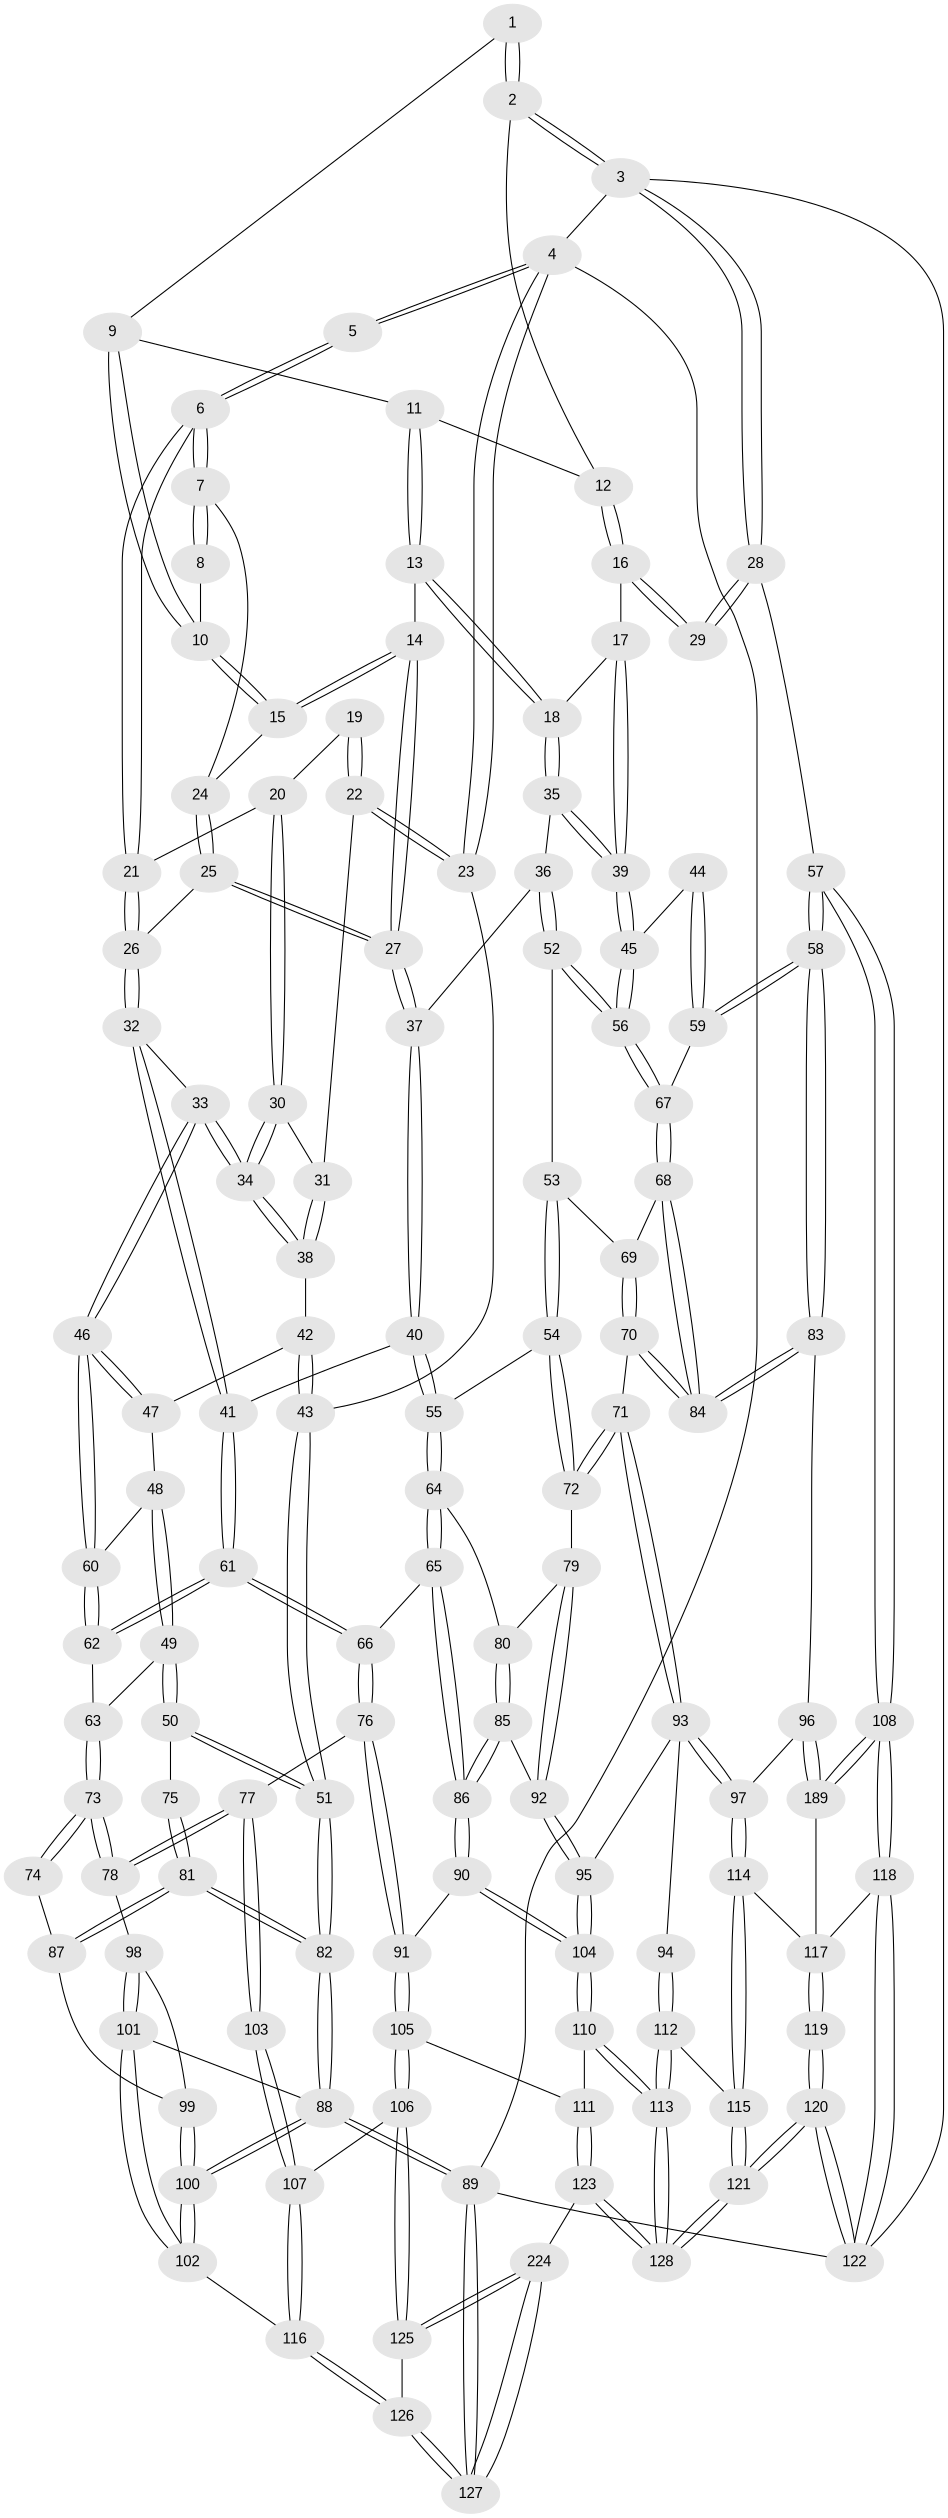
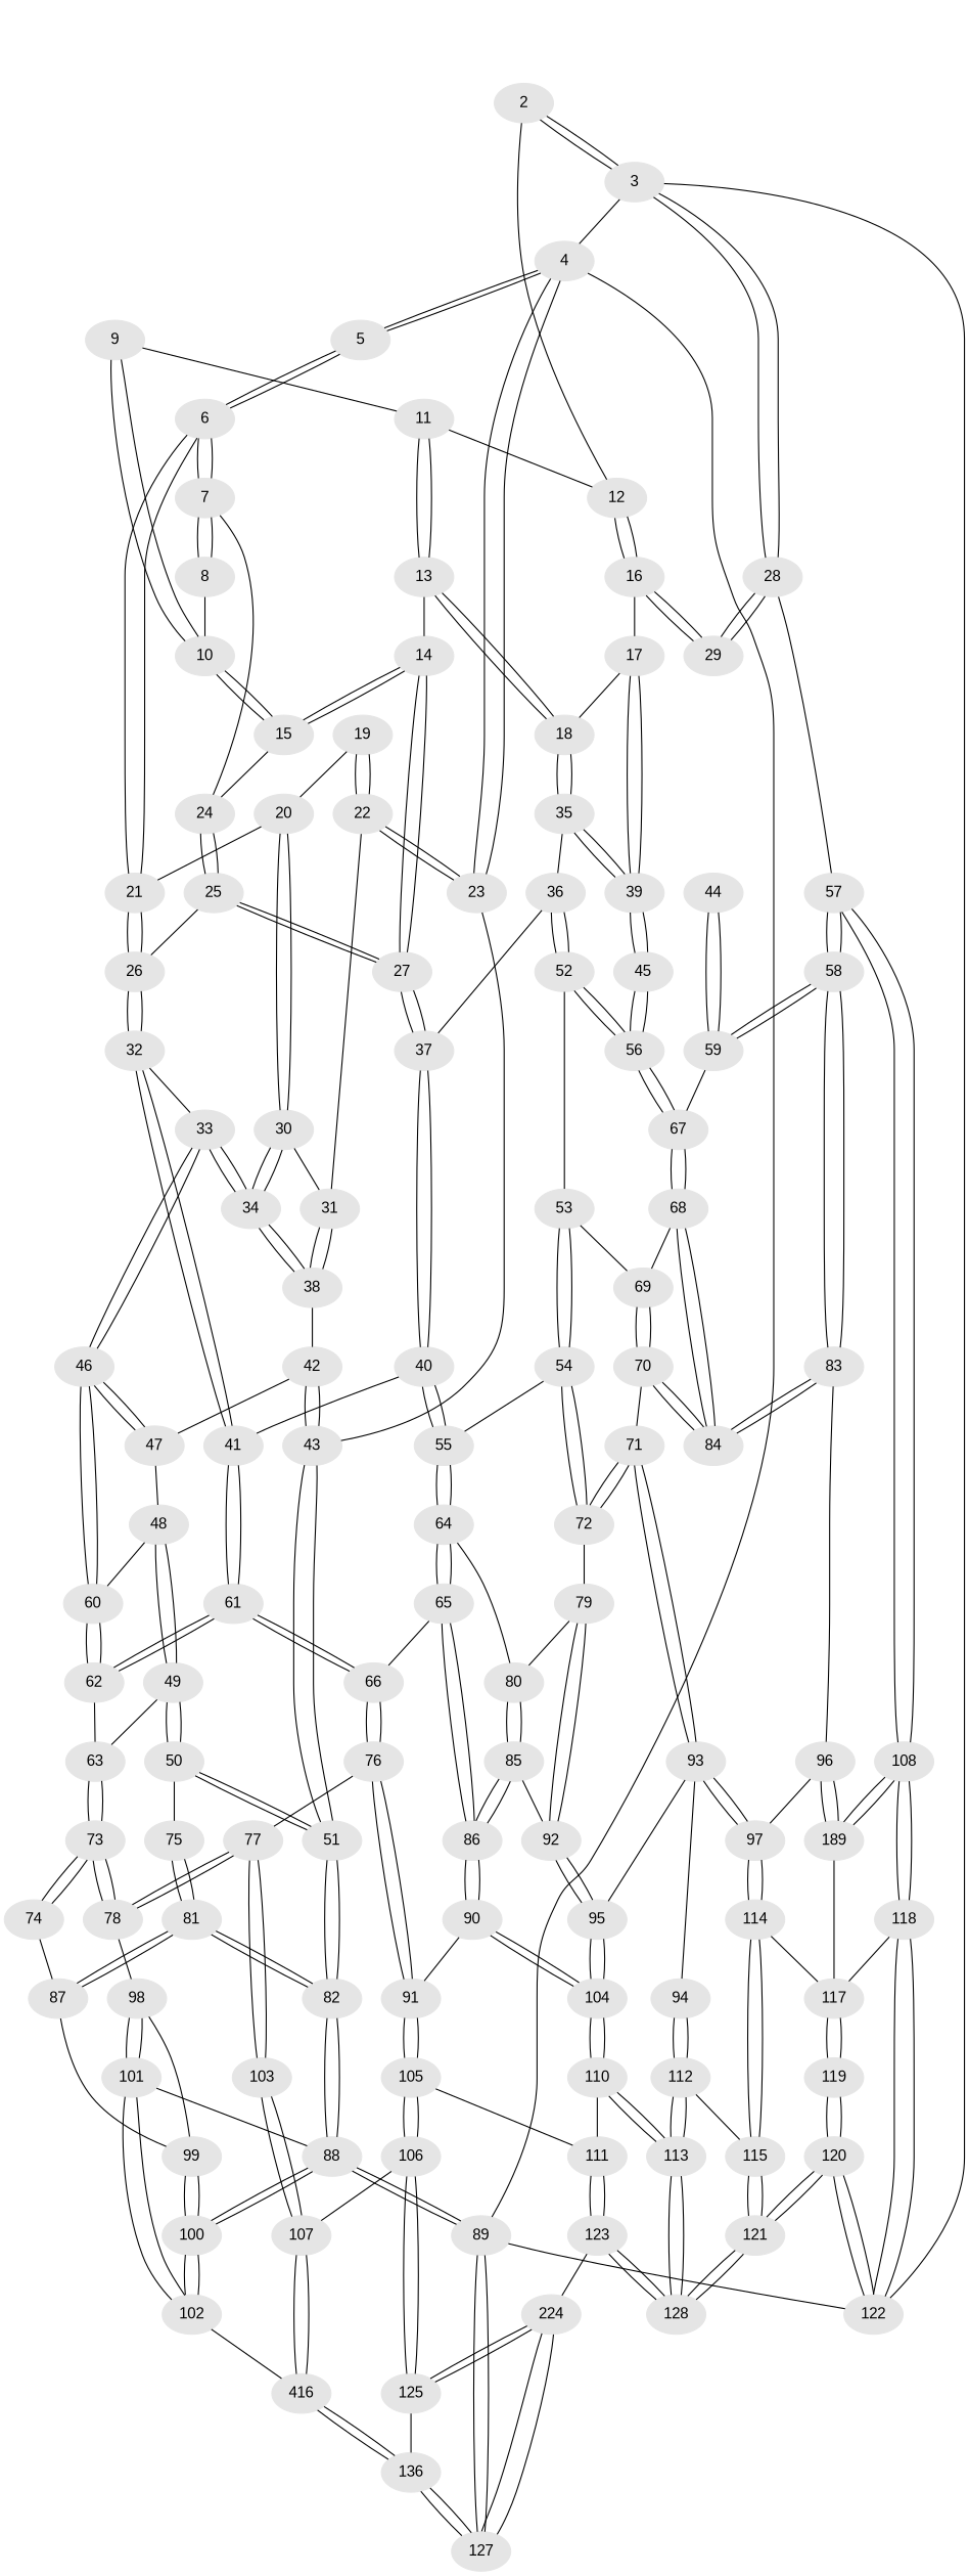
  graph {
    fontname="Liberation Sans"
    node [color=gray90 fontname="Liberation Sans" style=filled]
    edge [fontname="Liberation Sans"]
-   1
    2
    9
    3
    12
    10
    11
    4
    28
    122
    16
    5
    23
    89
    29
    57
    6
    43
    127
    7
    21
    8
    24
    26
    25
    15
    13
    14
    18
    17
    27
    35
    37
    39
    45
    36
    19
    20
    22
    30
    31
    34
    32
    38
    51
    33
    41
    40
    58
    108
    44
    59
    42
    46
    61
    47
    60
    52
    56
    53
    55
    64
    62
    66
    48
    82
    67
    49
    50
    63
    75
    73
    81
    88
    54
    69
    72
    70
    79
    65
    80
    68
    83
    n84 [label=189]
    118
    84
    96
    76
    74
    78
    86
    85
    90
    77
    91
    71
    93
    95
    94
    97
    92
    87
    98
    99
    103
    105
    107
    101
    100
    104
    102
    110
    106
    111
    112
    114
    113
    115
    117
-   116
-   126
+   116 [label=416]
+   126 [label=136]
    125
    123
    119
    128
    n126 [label=224]
    121
    120
-   1 -- 2
-   1 -- 2
-   1 -- 9
    2 -- 3
    2 -- 3
    2 -- 12
    9 -- 10
    9 -- 10
    9 -- 11
    3 -- 4
    3 -- 28
    3 -- 28
    3 -- 122
    12 -- 16
    12 -- 16
    10 -- 15
    10 -- 15
    11 -- 12
    11 -- 13
    11 -- 13
    4 -- 5
    4 -- 5
    4 -- 23
    4 -- 23
    4 -- 89
    28 -- 29
    28 -- 29
    28 -- 57
    16 -- 29
    16 -- 29
    16 -- 17
    5 -- 6
    5 -- 6
    23 -- 43
    89 -- 122
    89 -- 127
    89 -- 127
    57 -- 58
    57 -- 58
    57 -- 108
    57 -- 108
    6 -- 7
    6 -- 7
    6 -- 21
    6 -- 21
    43 -- 51
    43 -- 51
    7 -- 8
    7 -- 8
    7 -- 24
    21 -- 26
    21 -- 26
    8 -- 10
    24 -- 25
    24 -- 25
    26 -- 32
    26 -- 32
    25 -- 26
    25 -- 27
    25 -- 27
    15 -- 24
    13 -- 14
    13 -- 18
    13 -- 18
    14 -- 15
    14 -- 15
    14 -- 27
    14 -- 27
    18 -- 35
    18 -- 35
    17 -- 18
    17 -- 39
    17 -- 39
    27 -- 37
    27 -- 37
    35 -- 39
    35 -- 39
    35 -- 36
    37 -- 40
    37 -- 40
    39 -- 45
    39 -- 45
    45 -- 56
    45 -- 56
    36 -- 37
    36 -- 52
    36 -- 52
    19 -- 20
    19 -- 22
    19 -- 22
    20 -- 21
    20 -- 30
    20 -- 30
    22 -- 23
    22 -- 23
    22 -- 31
    30 -- 31
    30 -- 34
    30 -- 34
    31 -- 38
    31 -- 38
    34 -- 38
    34 -- 38
    32 -- 33
    32 -- 41
    32 -- 41
    38 -- 42
    51 -- 82
    51 -- 82
    33 -- 34
    33 -- 34
    33 -- 46
    33 -- 46
    41 -- 61
    41 -- 61
    40 -- 41
    40 -- 55
    40 -- 55
    58 -- 59
    58 -- 59
    58 -- 83
    58 -- 83
    108 -- n84
    108 -- n84
    108 -- 118
    108 -- 118
-   44 -- 45
    44 -- 59
    44 -- 59
    59 -- 67
    42 -- 43
    42 -- 43
    42 -- 47
    46 -- 47
    46 -- 47
    46 -- 60
    46 -- 60
    61 -- 62
    61 -- 62
    61 -- 66
    61 -- 66
    47 -- 48
    60 -- 62
    60 -- 62
    52 -- 56
    52 -- 56
    52 -- 53
    56 -- 67
    56 -- 67
    53 -- 54
    53 -- 54
    53 -- 69
    55 -- 64
    55 -- 64
    64 -- 65
    64 -- 65
    64 -- 80
    62 -- 63
    66 -- 76
    66 -- 76
    48 -- 60
    48 -- 49
    48 -- 49
    82 -- 88
    82 -- 88
    67 -- 68
    67 -- 68
    49 -- 50
    49 -- 50
    49 -- 63
    50 -- 51
    50 -- 51
    50 -- 75
    63 -- 73
    63 -- 73
    75 -- 81
    75 -- 81
    73 -- 74
    73 -- 74
    73 -- 78
    73 -- 78
    81 -- 82
    81 -- 82
    81 -- 87
    81 -- 87
    88 -- 89
    88 -- 89
    88 -- 100
    88 -- 100
    54 -- 55
    54 -- 72
    54 -- 72
    69 -- 70
    69 -- 70
    72 -- 79
    70 -- 84
    70 -- 84
    70 -- 71
    79 -- 80
    79 -- 92
    79 -- 92
    65 -- 66
    65 -- 86
    65 -- 86
    80 -- 85
    80 -- 85
    68 -- 69
    68 -- 84
    68 -- 84
    83 -- 84
    83 -- 84
    83 -- 96
    n84 -- 117
    118 -- 122
    118 -- 122
    118 -- 117
    96 -- n84
    96 -- n84
    96 -- 97
    76 -- 77
    76 -- 91
    76 -- 91
    74 -- 87
    78 -- 98
    86 -- 90
    86 -- 90
    85 -- 86
    85 -- 86
    85 -- 92
    90 -- 91
    90 -- 104
    90 -- 104
    77 -- 78
    77 -- 78
    77 -- 103
    77 -- 103
    91 -- 105
    91 -- 105
    71 -- 72
    71 -- 72
    71 -- 93
    71 -- 93
    93 -- 95
    93 -- 94
    93 -- 97
    93 -- 97
    95 -- 104
    95 -- 104
    94 -- 112
    94 -- 112
    97 -- 114
    97 -- 114
    92 -- 95
    92 -- 95
    87 -- 99
    98 -- 99
    98 -- 101
    98 -- 101
    99 -- 100
    99 -- 100
    103 -- 107
    103 -- 107
    105 -- 106
    105 -- 106
    105 -- 111
    107 -- 116
    107 -- 116
    101 -- 88
    101 -- 102
    101 -- 102
    100 -- 102
    100 -- 102
    104 -- 110
    104 -- 110
    102 -- 116
    110 -- 111
    110 -- 113
    110 -- 113
    106 -- 107
    106 -- 125
    106 -- 125
    111 -- 123
    111 -- 123
    112 -- 113
    112 -- 113
    112 -- 115
    114 -- 115
    114 -- 115
    114 -- 117
    113 -- 128
    113 -- 128
    115 -- 121
    115 -- 121
    117 -- 119
    117 -- 119
    116 -- 126
    116 -- 126
    126 -- 127
    126 -- 127
    125 -- 126
    123 -- 128
    123 -- 128
    123 -- n126
    119 -- 120
    119 -- 120
    n126 -- 127
    n126 -- 127
    n126 -- 125
    n126 -- 125
    121 -- 128
    121 -- 128
    120 -- 122
    120 -- 122
    120 -- 121
    120 -- 121
  }
